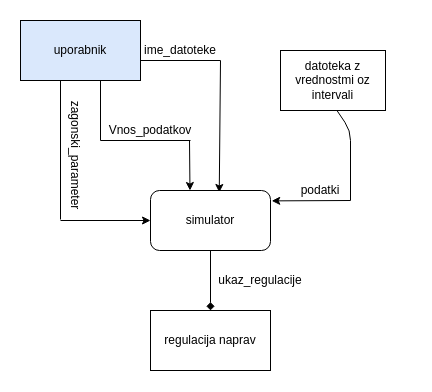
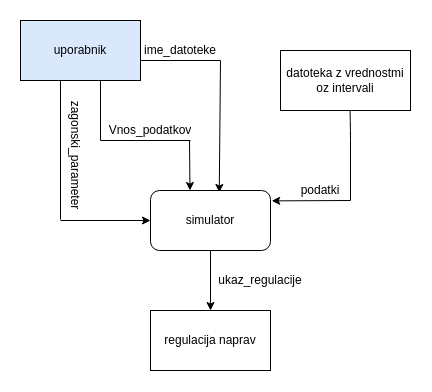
  <mxCell id="0" />
  <mxCell id="1" parent="0" />
  <mxCell id="2" value="uporabnik" style="rounded=0;whiteSpace=wrap;html=1;fillColor=#dae8fc;" parent="1" vertex="1"><mxGeometry x="20" y="20" width="120" height="60" as="geometry" /></mxCell>
- <mxCell id="3" value="datoteka z vrednostmi oz intervali" style="rounded=0;whiteSpace=wrap;html=1;" parent="1" vertex="1"><mxGeometry x="280" y="50" width="105" height="60" as="geometry" /></mxCell>
+ <mxCell id="3" value="datoteka z vrednostmi oz intervali" style="rounded=0;whiteSpace=wrap;html=1;" parent="1" vertex="1"><mxGeometry x="280" y="50" width="130" height="60" as="geometry" /></mxCell>
  <mxCell id="4" value="" style="endArrow=classic;html=1;entryX=0;entryY=0.5;entryDx=0;entryDy=0;" parent="1" edge="1"><mxGeometry width="50" height="50" relative="1" as="geometry"><mxPoint x="60" y="220" as="sourcePoint" /><mxPoint x="150" y="220" as="targetPoint" /></mxGeometry></mxCell>
  <mxCell id="5" value="" style="endArrow=none;html=1;" parent="1" edge="1"><mxGeometry width="50" height="50" relative="1" as="geometry"><mxPoint x="60" y="219" as="sourcePoint" /><mxPoint x="60" y="80" as="targetPoint" /></mxGeometry></mxCell>
  <mxCell id="6" value="zagonski_parameter" style="text;html=1;strokeColor=none;fillColor=none;align=center;verticalAlign=middle;whiteSpace=wrap;rounded=0;rotation=90;" parent="1" vertex="1"><mxGeometry x="40" y="140" width="70" height="30" as="geometry" /></mxCell>
  <mxCell id="7" value="" style="endArrow=none;html=1;" parent="1" edge="1"><mxGeometry width="50" height="50" relative="1" as="geometry"><mxPoint x="100" y="80" as="sourcePoint" /><mxPoint x="100" y="140" as="targetPoint" /></mxGeometry></mxCell>
  <mxCell id="8" value="" style="endArrow=classic;html=1;entryX=0.329;entryY=0;entryDx=0;entryDy=0;entryPerimeter=0;" parent="1" edge="1"><mxGeometry width="50" height="50" relative="1" as="geometry"><mxPoint x="189" y="140" as="sourcePoint" /><mxPoint x="189.48" y="190" as="targetPoint" /><Array as="points" /></mxGeometry></mxCell>
  <mxCell id="9" value="Vnos_podatkov" style="text;html=1;strokeColor=none;fillColor=none;align=center;verticalAlign=middle;whiteSpace=wrap;rounded=0;rotation=0;" parent="1" vertex="1"><mxGeometry x="100" y="120" width="100" height="20" as="geometry" /></mxCell>
  <mxCell id="10" value="" style="endArrow=classic;html=1;entryX=1.01;entryY=0.173;entryDx=0;entryDy=0;entryPerimeter=0;" parent="1" edge="1"><mxGeometry width="50" height="50" relative="1" as="geometry"><mxPoint x="350" y="200" as="sourcePoint" /><mxPoint x="271.2" y="200.38" as="targetPoint" /></mxGeometry></mxCell>
  <mxCell id="11" value="" style="endArrow=none;html=1;entryX=0.535;entryY=0.993;entryDx=0;entryDy=0;entryPerimeter=0;" parent="1" target="3" edge="1"><mxGeometry width="50" height="50" relative="1" as="geometry"><mxPoint x="350" y="200" as="sourcePoint" /><mxPoint x="350" y="112" as="targetPoint" /><Array as="points"><mxPoint x="350" y="130" /></Array></mxGeometry></mxCell>
- <mxCell id="12" value="" style="endArrow=diamond;html=1;exitX=0.5;exitY=1;exitDx=0;exitDy=0;" parent="1" source="19" target="18" edge="1"><mxGeometry width="50" height="50" relative="1" as="geometry"><mxPoint x="208" y="253" as="sourcePoint" /><mxPoint x="180" y="300" as="targetPoint" /></mxGeometry></mxCell>
+ <mxCell id="12" value="" style="endArrow=classic;html=1;exitX=0.5;exitY=1;exitDx=0;exitDy=0;" parent="1" source="19" target="18" edge="1"><mxGeometry width="50" height="50" relative="1" as="geometry"><mxPoint x="208" y="253" as="sourcePoint" /><mxPoint x="180" y="300" as="targetPoint" /></mxGeometry></mxCell>
  <mxCell id="13" value="" style="endArrow=none;html=1;" edge="1" parent="1"><mxGeometry width="50" height="50" relative="1" as="geometry"><mxPoint x="100" y="140" as="sourcePoint" /><mxPoint x="190" y="140" as="targetPoint" /></mxGeometry></mxCell>
  <mxCell id="14" value="" style="endArrow=none;html=1;" edge="1" parent="1"><mxGeometry width="50" height="50" relative="1" as="geometry"><mxPoint x="140" y="60" as="sourcePoint" /><mxPoint x="220" y="60" as="targetPoint" /></mxGeometry></mxCell>
  <mxCell id="15" value="" style="endArrow=classic;html=1;entryX=0.573;entryY=0.033;entryDx=0;entryDy=0;entryPerimeter=0;" edge="1" parent="1"><mxGeometry width="50" height="50" relative="1" as="geometry"><mxPoint x="220" y="60" as="sourcePoint" /><mxPoint x="218.76" y="191.98" as="targetPoint" /></mxGeometry></mxCell>
  <mxCell id="16" value="ime_datoteke" style="text;html=1;strokeColor=none;fillColor=none;align=center;verticalAlign=middle;whiteSpace=wrap;rounded=0;" vertex="1" parent="1"><mxGeometry x="140" y="40" width="80" height="20" as="geometry" /></mxCell>
  <mxCell id="17" value="podatki" style="text;html=1;strokeColor=none;fillColor=none;align=center;verticalAlign=middle;whiteSpace=wrap;rounded=0;" vertex="1" parent="1"><mxGeometry x="300" y="180" width="40" height="20" as="geometry" /></mxCell>
  <mxCell id="18" value="regulacija naprav" style="rounded=0;whiteSpace=wrap;html=1;" vertex="1" parent="1"><mxGeometry x="150" y="310" width="120" height="60" as="geometry" /></mxCell>
  <mxCell id="19" value="simulator" style="rounded=1;whiteSpace=wrap;html=1;" vertex="1" parent="1"><mxGeometry x="150" y="190" width="120" height="60" as="geometry" /></mxCell>
  <mxCell id="20" value="ukaz_regulacije" style="text;html=1;strokeColor=none;fillColor=none;align=center;verticalAlign=middle;whiteSpace=wrap;rounded=0;" vertex="1" parent="1"><mxGeometry x="220" y="270" width="80" height="20" as="geometry" /></mxCell>
